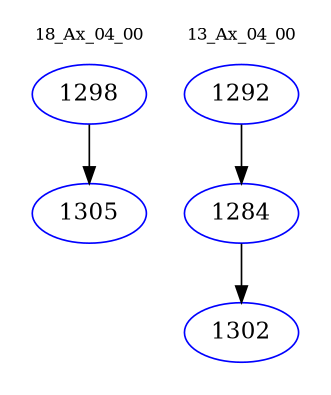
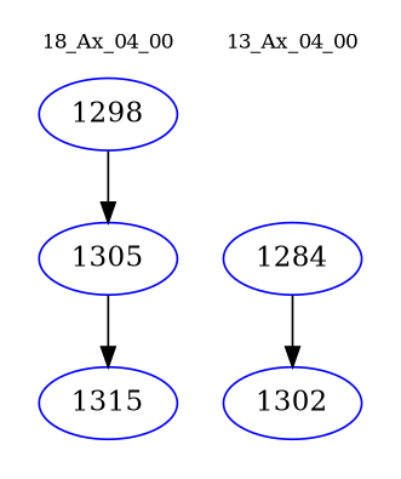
  digraph {
    node [color=blue]
    edge [color=black]
    n1 [label=1305]
    n2 [label=1298]
-   n4 [label=1292]
+   n3 [label=1315]
    n5 [label=1284]
    n6 [label=1302]
    subgraph cluster_1 {
      color=white
      fontsize=10
      label="18_Ax_04_00"
      n1
      n2
+     n3
    }
    subgraph cluster_2 {
      color=white
      fontsize=10
      label="13_Ax_04_00"
-     n4
      n5
      n6
    }
+   n1 -> n3
    n2 -> n1
-   n4 -> n5
    n5 -> n6
  }
